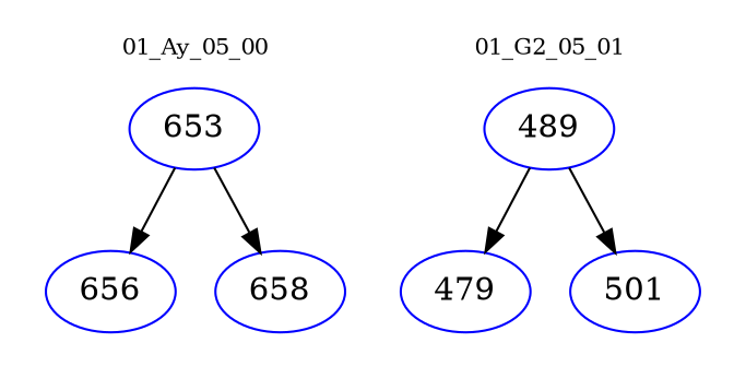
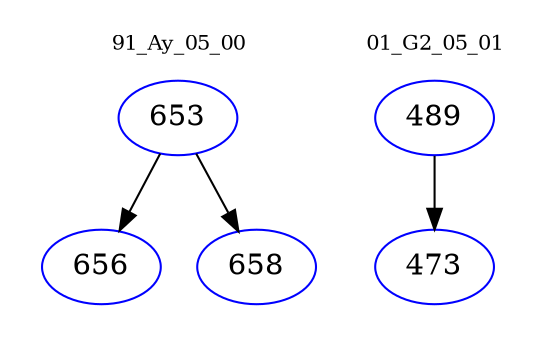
  digraph {
    fontname="DejaVu Serif"
    node [color=blue fontname="DejaVu Serif"]
    edge [color=black fontname="DejaVu Serif"]
    n1 [label=653]
    n2 [label=656]
    n3 [label=658]
    n4 [label=489]
-   n5 [label=479]
-   n6 [label=501]
+   n5 [label=473]
    subgraph cluster_1 {
      color=white
      fontsize=10
-     label="01_Ay_05_00"
+     label="91_Ay_05_00"
      n1
      n2
      n3
    }
    subgraph cluster_2 {
      color=white
      fontsize=10
      label="01_G2_05_01"
      n4
      n5
-     n6
    }
    n1 -> n2
    n1 -> n3
    n4 -> n5
-   n4 -> n6
  }
